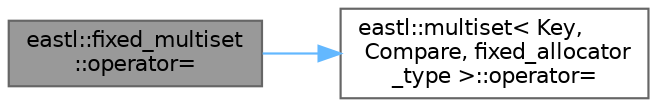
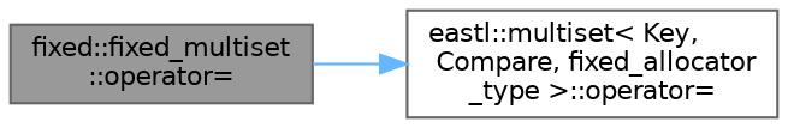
  digraph {
    rankdir=LR
    node [fontname=Helvetica fontsize=10 shape=box style=filled]
-   n1 [color=gray40 fillcolor=grey60 fontcolor=black height=0.2 label="eastl::fixed_multiset\l::operator=" width=0.4]
+   n1 [color=gray40 fillcolor=grey60 fontcolor=black height=0.2 label="fixed::fixed_multiset\l::operator=" width=0.4]
    n2 [color=grey40 fillcolor=white height=0.2 label="eastl::multiset\< Key,\l Compare, fixed_allocator\l_type \>::operator=" width=0.4]
    n1 -> n2 [color=steelblue1 fontname=Helvetica fontsize=10 labelfontname=Helvetica labelfontsize=10 style=solid]
  }
